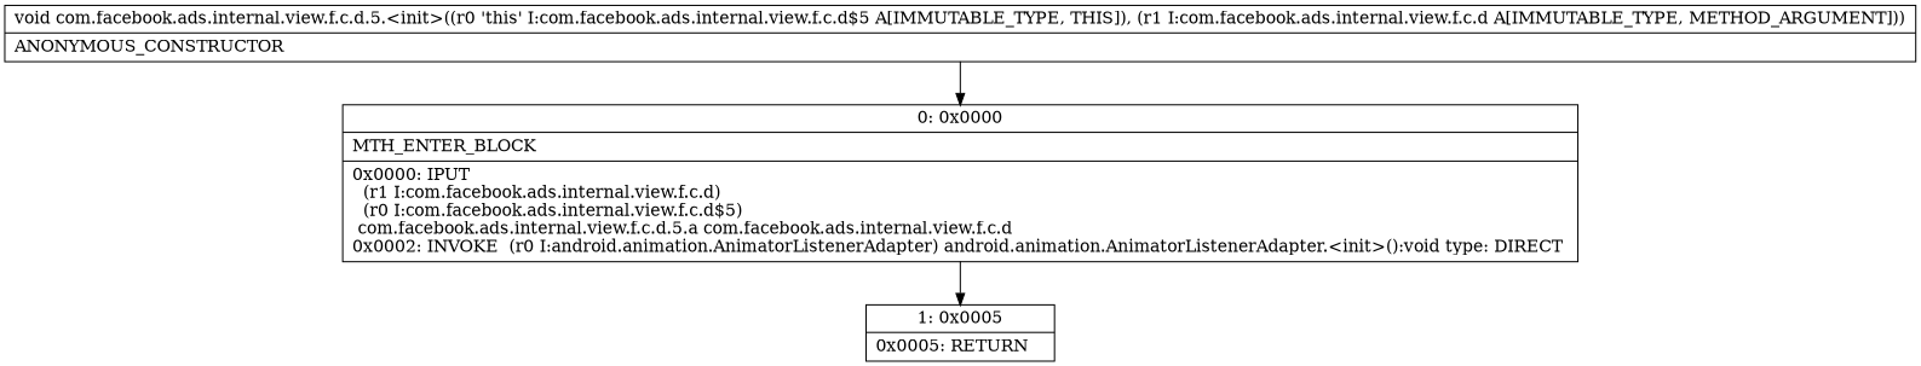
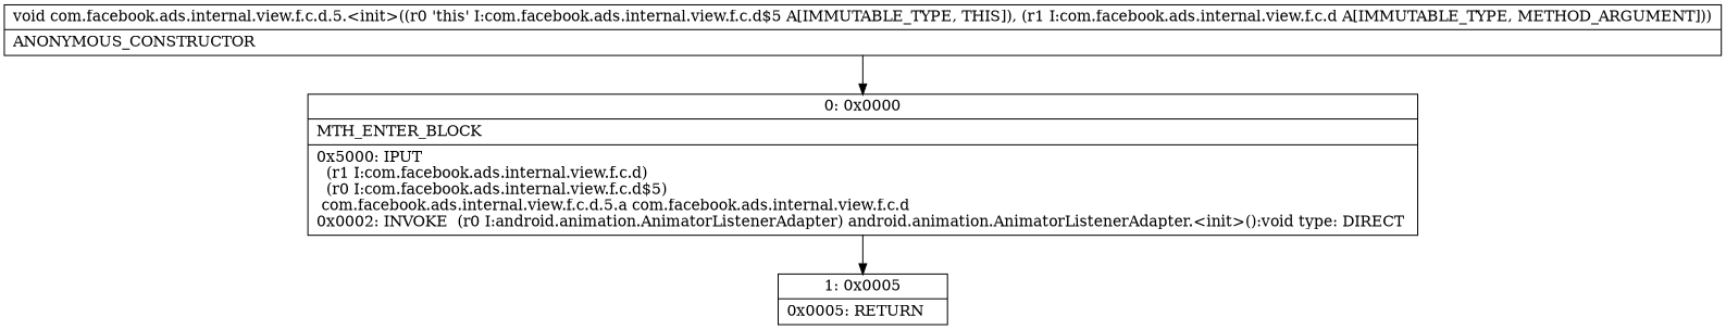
  digraph {
    node [shape=record]
-   n1 [label="{0\:\ 0x0000|MTH_ENTER_BLOCK\l|0x0000: IPUT  \l  (r1 I:com.facebook.ads.internal.view.f.c.d)\l  (r0 I:com.facebook.ads.internal.view.f.c.d$5)\l com.facebook.ads.internal.view.f.c.d.5.a com.facebook.ads.internal.view.f.c.d \l0x0002: INVOKE  (r0 I:android.animation.AnimatorListenerAdapter) android.animation.AnimatorListenerAdapter.\<init\>():void type: DIRECT \l}"]
+   n1 [label="{0\:\ 0x0000|MTH_ENTER_BLOCK\l|0x5000: IPUT  \l  (r1 I:com.facebook.ads.internal.view.f.c.d)\l  (r0 I:com.facebook.ads.internal.view.f.c.d$5)\l com.facebook.ads.internal.view.f.c.d.5.a com.facebook.ads.internal.view.f.c.d \l0x0002: INVOKE  (r0 I:android.animation.AnimatorListenerAdapter) android.animation.AnimatorListenerAdapter.\<init\>():void type: DIRECT \l}"]
    n2 [label="{1\:\ 0x0005|0x0005: RETURN   \l}"]
    n3 [label="{void com.facebook.ads.internal.view.f.c.d.5.\<init\>((r0 'this' I:com.facebook.ads.internal.view.f.c.d$5 A[IMMUTABLE_TYPE, THIS]), (r1 I:com.facebook.ads.internal.view.f.c.d A[IMMUTABLE_TYPE, METHOD_ARGUMENT]))  | ANONYMOUS_CONSTRUCTOR\l}"]
    n1 -> n2
    n3 -> n1
  }
